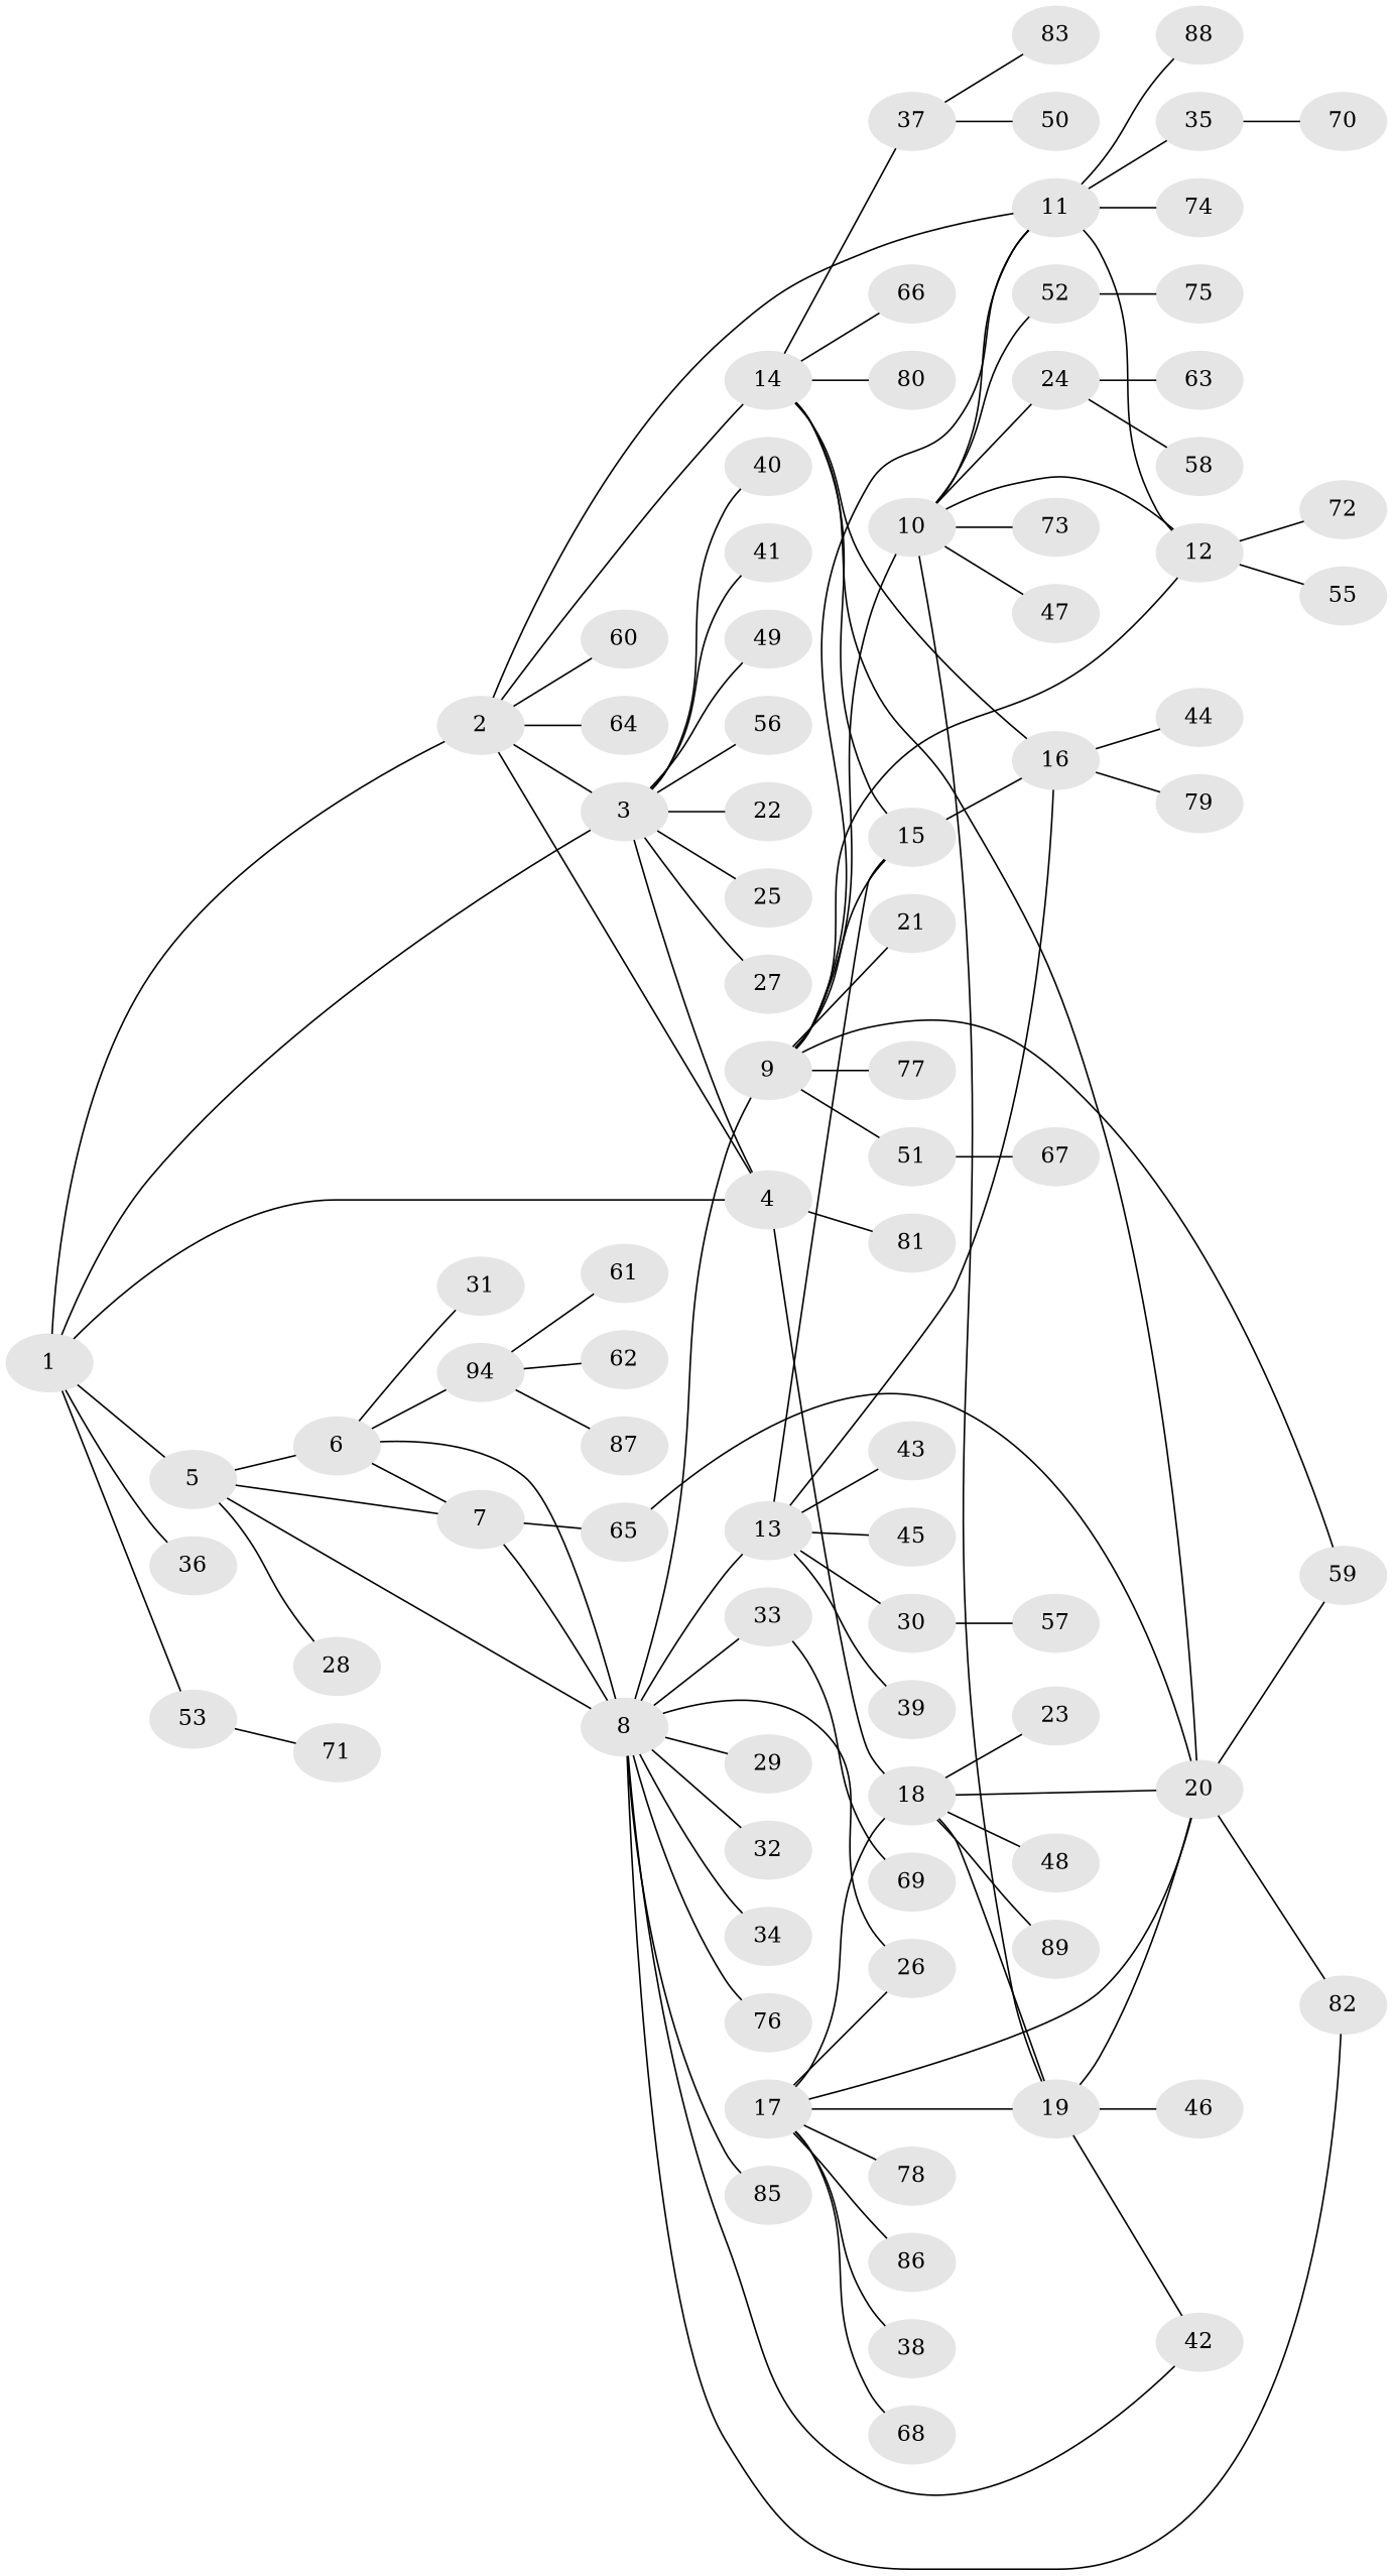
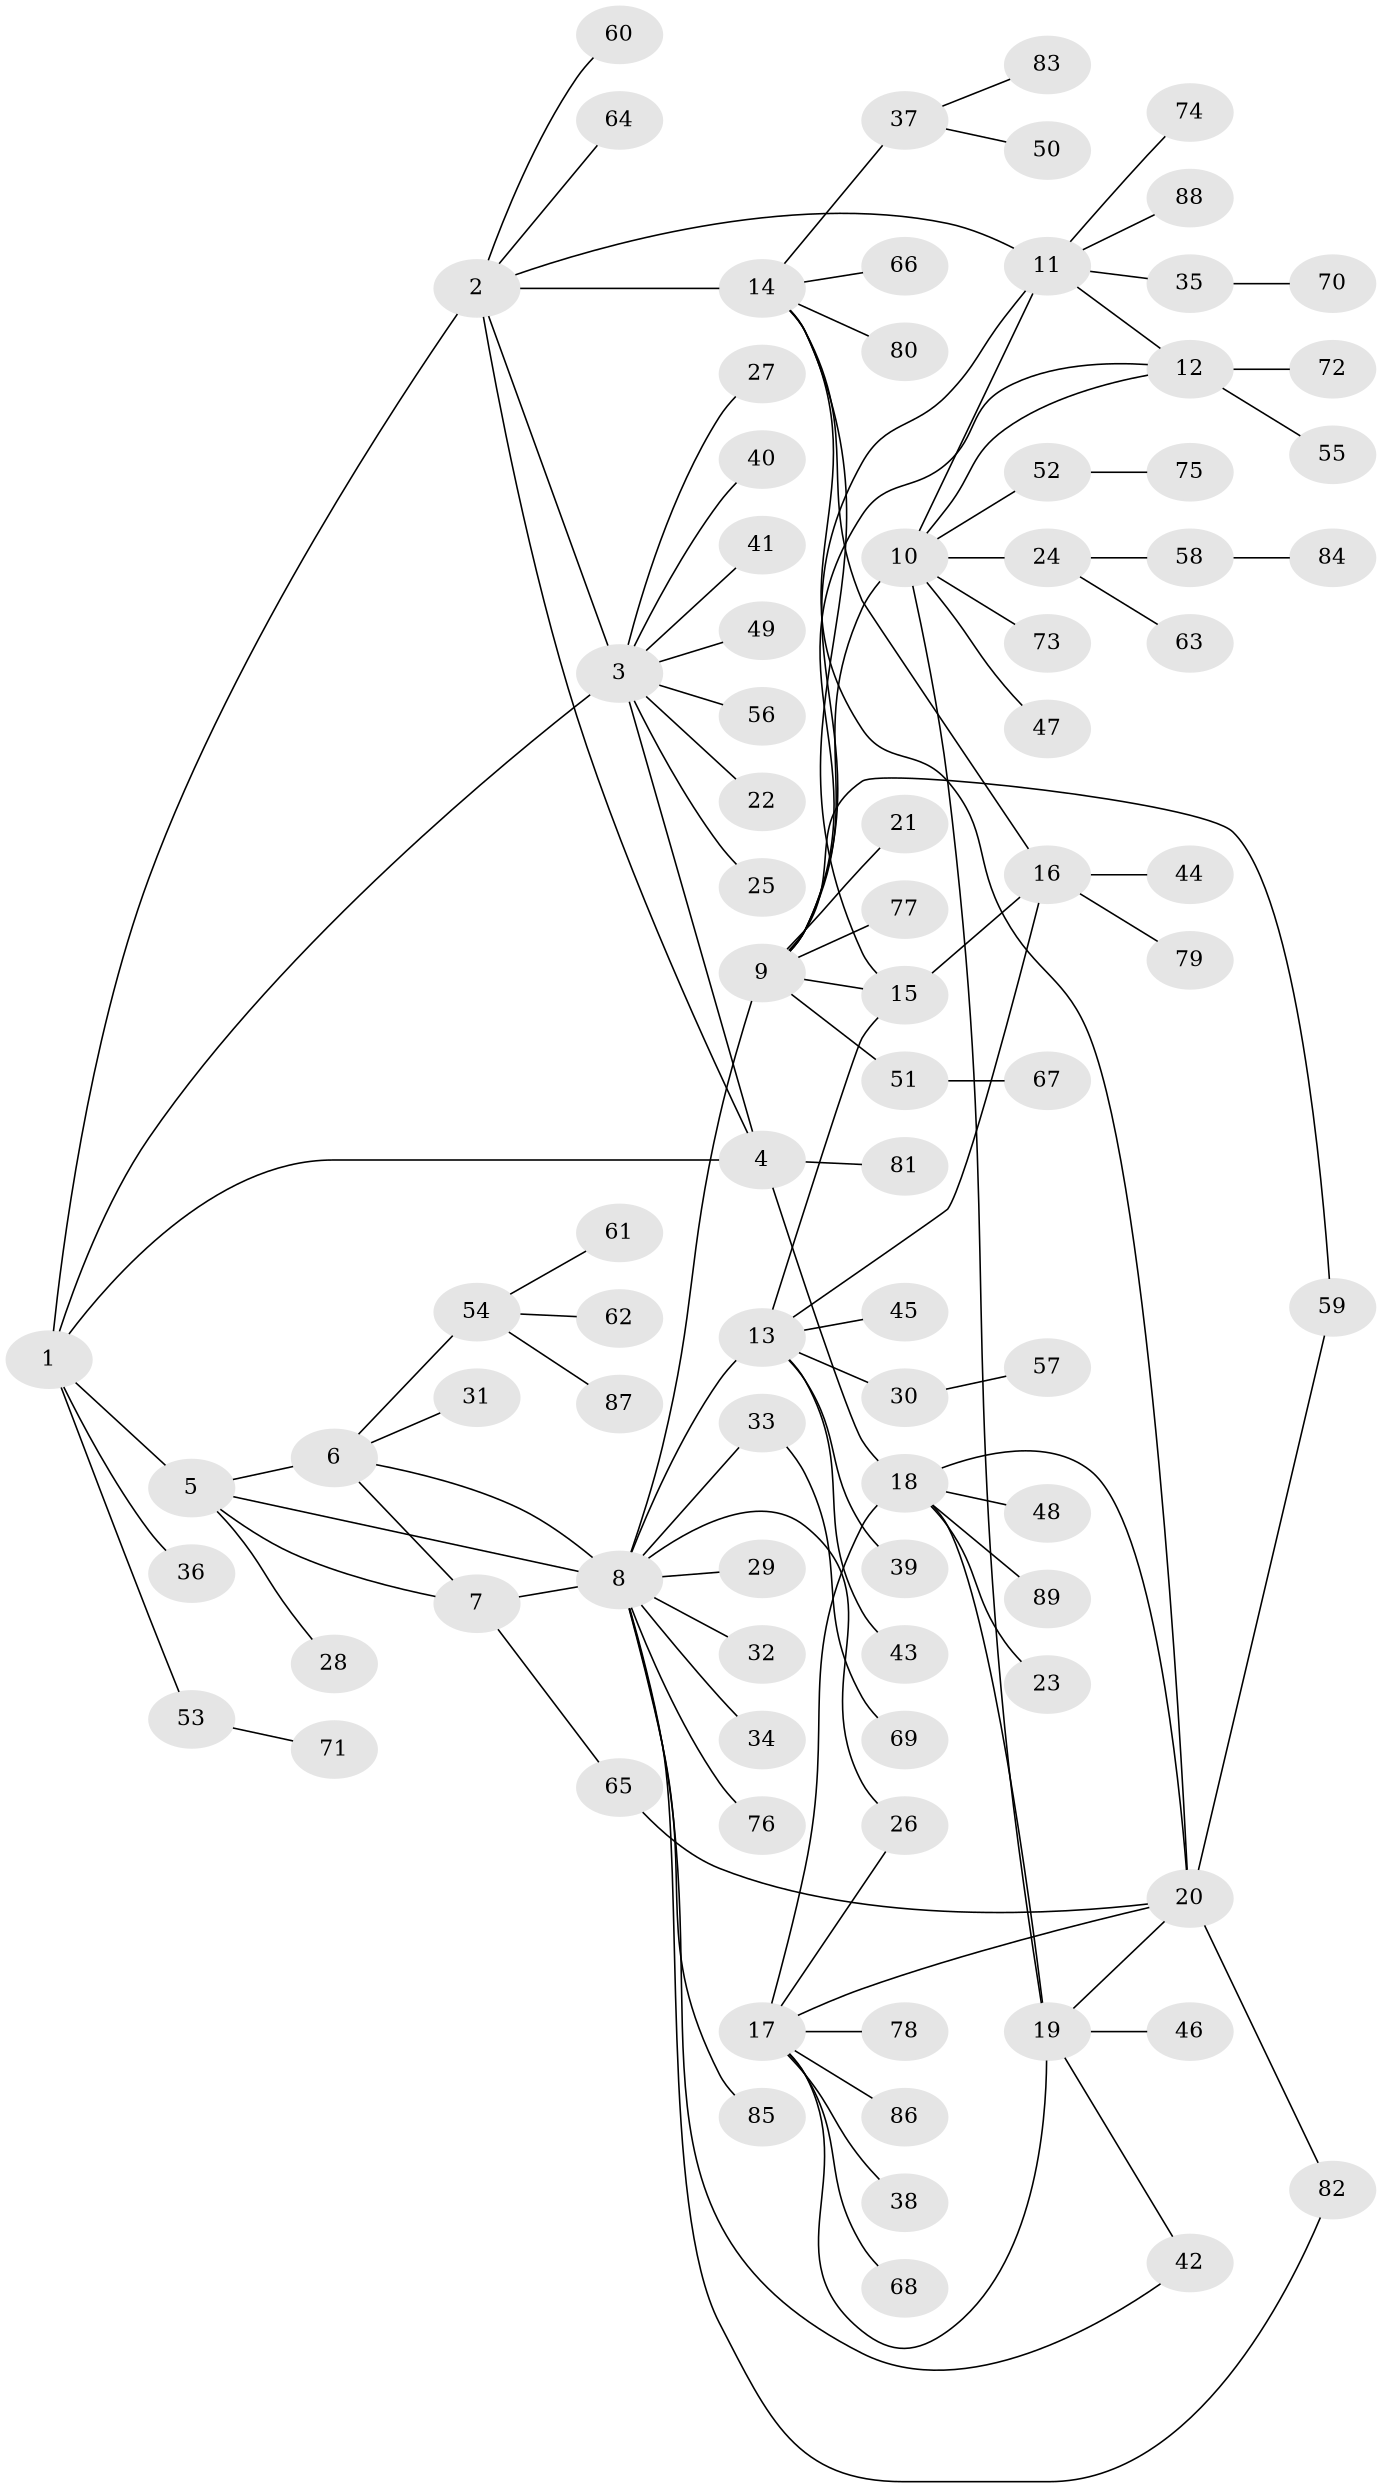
  graph {
    rankdir=LR
    node [color=gray90 style=filled]
    1
    2
    3
    4
    5
    36
    53
    11
    14
    60
    64
    22
    25
    27
    40
    41
    49
    56
    18
    81
    6
    7
    8
    28
    71
    12
    35
    74
    88
    20
    15
    16
    37
    66
    80
    19
    23
    48
    89
    31
-   54 [label=94]
+   54
    65
    9
    13
    26
    29
    32
    33
    34
    42
    76
    82
    85
    61
    62
    87
    59
    10
    21
    51
    77
    30
    39
    43
    45
    69
    24
    47
    52
    73
    55
    72
    67
    46
    58
    63
    75
    70
    44
    79
    57
    50
    83
    17
    38
    68
    78
    86
+   84
    1 -- 2
    1 -- 3
    1 -- 4
    1 -- 5
    1 -- 36
    1 -- 53
    2 -- 3
    2 -- 4
    2 -- 11
    2 -- 14
    2 -- 60
    2 -- 64
    3 -- 4
    3 -- 22
    3 -- 25
    3 -- 27
    3 -- 40
    3 -- 41
    3 -- 49
    3 -- 56
    4 -- 18
    4 -- 81
    5 -- 6
    5 -- 7
    5 -- 8
    5 -- 28
    53 -- 71
    11 -- 12
    11 -- 35
    11 -- 74
    11 -- 88
    14 -- 20
    14 -- 15
    14 -- 16
    14 -- 37
    14 -- 66
    14 -- 80
    18 -- 20
    18 -- 19
    18 -- 23
    18 -- 48
    18 -- 89
    6 -- 7
    6 -- 8
    6 -- 31
    6 -- 54
    7 -- 8
    7 -- 65
    8 -- 9
    8 -- 13
    8 -- 26
    8 -- 29
    8 -- 32
    8 -- 33
    8 -- 34
    8 -- 42
    8 -- 76
    8 -- 82
    8 -- 85
    12 -- 55
    12 -- 72
    35 -- 70
    20 -- 82
    20 -- 59
    15 -- 16
    16 -- 44
    16 -- 79
    37 -- 50
    37 -- 83
    19 -- 20
    19 -- 42
    19 -- 46
    54 -- 61
    54 -- 62
    54 -- 87
    65 -- 20
    9 -- 11
    9 -- 12
    9 -- 15
    9 -- 59
    9 -- 10
    9 -- 21
    9 -- 51
    9 -- 77
    13 -- 15
    13 -- 16
    13 -- 30
    13 -- 39
    13 -- 43
    13 -- 45
    33 -- 69
    10 -- 11
    10 -- 12
    10 -- 19
    10 -- 24
    10 -- 47
    10 -- 52
    10 -- 73
    51 -- 67
    30 -- 57
    24 -- 58
    24 -- 63
    52 -- 75
+   58 -- 84
    17 -- 18
    17 -- 20
    17 -- 19
    17 -- 26
    17 -- 38
    17 -- 68
    17 -- 78
    17 -- 86
  }
